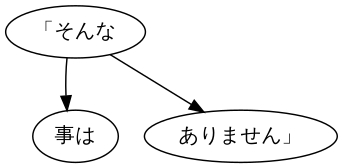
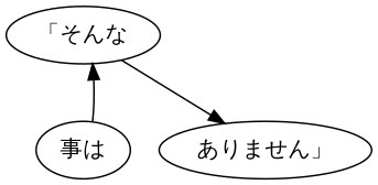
  digraph {
    edge [color=black]
    n1 [label="「そんな"]
    n2 [label="事は"]
    n3 [label="ありません」"]
-   n1 -> n2
+   n2 -> n1
    n1 -> n3
  }
